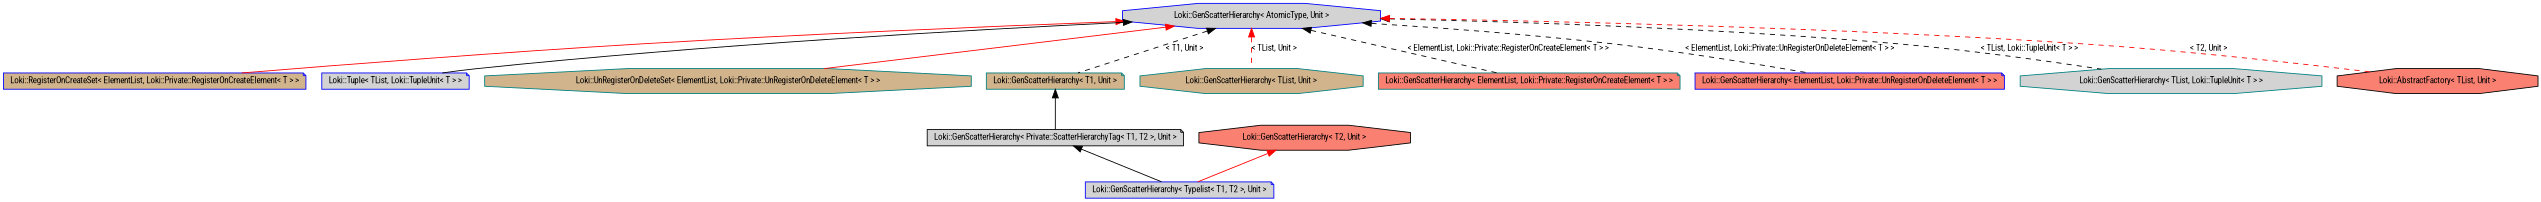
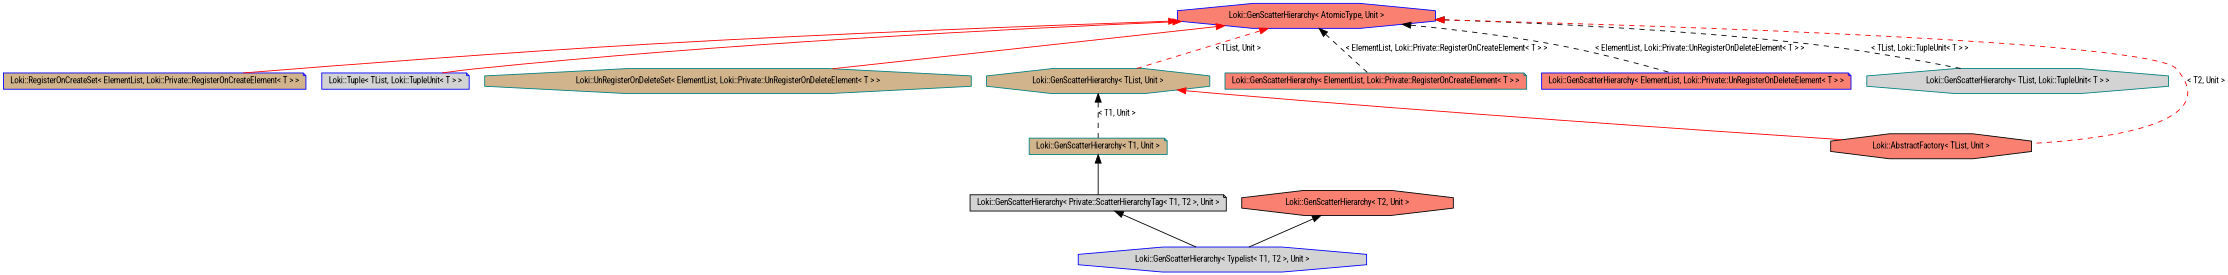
  digraph {
    fontname="Roboto Condensed"
    node [color=blue fillcolor=salmon fontname="Roboto Condensed" fontsize=10 shape=note style=filled]
    edge [color=red dir=back fontname="Roboto Condensed" fontsize=10 labelfontname="FreeSans.ttf" labelfontsize=10 style=solid]
-   n1 [fillcolor=lightgrey fontcolor=black height=0.2 label="Loki::GenScatterHierarchy\< AtomicType, Unit \>" shape=octagon width=0.4]
+   n1 [fontcolor=black height=0.2 label="Loki::GenScatterHierarchy\< AtomicType, Unit \>" shape=octagon width=0.4]
    n2 [fillcolor=tan height=0.2 label="Loki::RegisterOnCreateSet\< ElementList, Loki::Private::RegisterOnCreateElement\< T \> \>" width=0.4]
    n3 [fillcolor=lightgrey height=0.2 label="Loki::Tuple\< TList, Loki::TupleUnit\< T \> \>" width=0.4]
    n4 [color=teal fillcolor=tan height=0.2 label="Loki::UnRegisterOnDeleteSet\< ElementList, Loki::Private::UnRegisterOnDeleteElement\< T \> \>" shape=octagon width=0.4]
    n5 [color=teal fillcolor=tan height=0.2 label="Loki::GenScatterHierarchy\< T1, Unit \>" width=0.4]
    n6 [color=teal fillcolor=tan height=0.2 label="Loki::GenScatterHierarchy\< TList, Unit \>" shape=octagon width=0.4]
    n7 [color=teal height=0.2 label="Loki::GenScatterHierarchy\< ElementList, Loki::Private::RegisterOnCreateElement\< T \> \>" width=0.4]
    n8 [height=0.2 label="Loki::GenScatterHierarchy\< ElementList, Loki::Private::UnRegisterOnDeleteElement\< T \> \>" width=0.4]
    n9 [color=teal fillcolor=lightgrey height=0.2 label="Loki::GenScatterHierarchy\< TList, Loki::TupleUnit\< T \> \>" shape=octagon width=0.4]
    n10 [color=black height=0.2 label="Loki::AbstractFactory\< TList, Unit \>" shape=octagon width=0.4]
    n11 [color=black fillcolor=lightgrey height=0.2 label="Loki::GenScatterHierarchy\< Private::ScatterHierarchyTag\< T1, T2 \>, Unit \>" width=0.4]
    n12 [color=black height=0.2 label="Loki::GenScatterHierarchy\< T2, Unit \>" shape=octagon width=0.4]
-   n13 [fillcolor=lightgrey height=0.2 label="Loki::GenScatterHierarchy\< Typelist\< T1, T2 \>, Unit \>" width=0.4]
+   n13 [fillcolor=lightgrey height=0.2 label="Loki::GenScatterHierarchy\< Typelist\< T1, T2 \>, Unit \>" shape=octagon width=0.4]
    n1 -> n2
-   n1 -> n3 [color=black]
+   n1 -> n3
    n1 -> n4
-   n1 -> n5 [color=black label="\< T1, Unit \>" style=dashed]
+   n6 -> n5 [color=black label="\< T1, Unit \>" style=dashed]
    n1 -> n6 [label="\< TList, Unit \>" style=dashed]
    n1 -> n7 [color=black label="\< ElementList, Loki::Private::RegisterOnCreateElement\< T \> \>" style=dashed]
    n1 -> n8 [color=black label="\< ElementList, Loki::Private::UnRegisterOnDeleteElement\< T \> \>" style=dashed]
    n1 -> n9 [color=black label="\< TList, Loki::TupleUnit\< T \> \>" style=dashed]
    n1 -> n10 [label="\< T2, Unit \>" style=dashed]
    n5 -> n11 [color=black]
+   n6 -> n10
    n11 -> n13 [color=black]
-   n12 -> n13
+   n12 -> n13 [color=black]
  }
